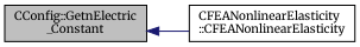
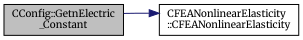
  digraph {
    rankdir=LR
    fontname=Merriweather
    node [color=black fontname=Merriweather fontsize=10 shape=record style=filled]
    n1 [fillcolor=grey75 fontcolor=black height=0.2 label="CConfig::GetnElectric\l_Constant" width=0.4]
    n2 [fillcolor=white height=0.2 label="CFEANonlinearElasticity\l::CFEANonlinearElasticity" width=0.4]
-   n1 -> n2 [color=midnightblue dir=back fontname=Merriweather fontsize=10 labelfontname=Helvetica labelfontsize=10 style=solid]
+   n2 -> n1 [color=midnightblue dir=back fontname=Merriweather fontsize=10 labelfontname=Helvetica labelfontsize=10 style=solid]
  }
